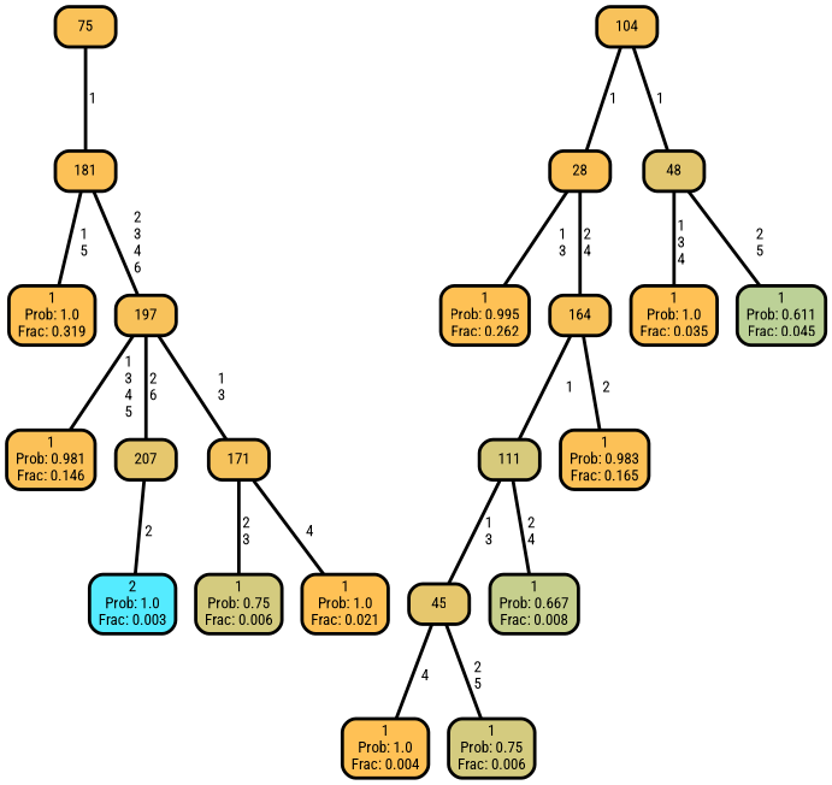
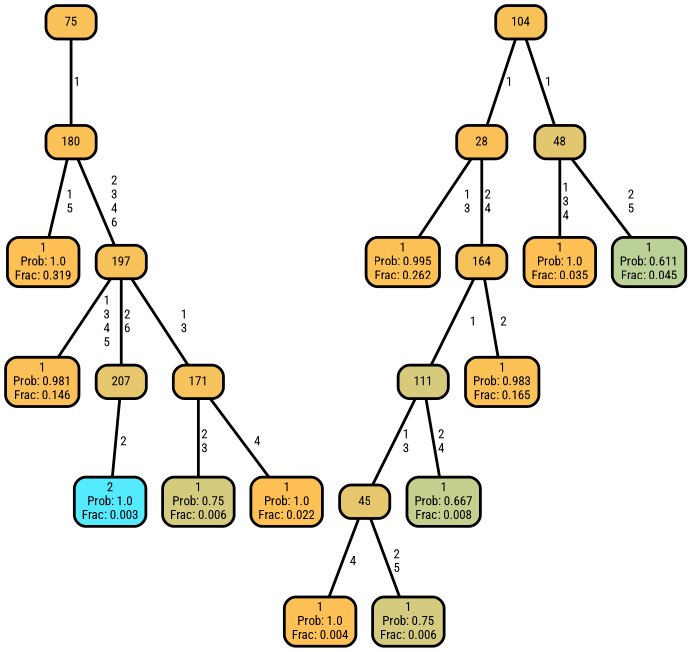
  graph {
    fontname="Roboto Condensed"
    ranksep="0 equally"
    splines=straight
    node [color=black fillcolor="#ffc155" fontcolor=black fontname="Roboto Condensed" penwidth=3 shape=box style="filled, rounded"]
    edge [color=black fontname="Roboto Condensed" penwidth=3]
    n1 [label="1\nProb: 1.0\nFrac: 0.319"]
-   n2 [fillcolor="#fcc157" label=181]
+   n2 [fillcolor="#fcc157" label=180]
    n3 [fillcolor="#f8c25b" label=197]
    n4 [fillcolor="#fbc158" label="1\nProb: 0.981\nFrac: 0.146"]
    n5 [fillcolor="#e6c76d" label=207]
    n6 [fillcolor="#f6c35d" label=171]
    n7 [fillcolor="#55ebff" label="2\nProb: 1.0\nFrac: 0.003"]
    n8 [fillcolor="#d4cb7f" label="1\nProb: 0.75\nFrac: 0.006"]
-   n9 [label="1\nProb: 1.0\nFrac: 0.021"]
+   n9 [label="1\nProb: 1.0\nFrac: 0.022"]
    n10 [fillcolor="#fac259" label=75]
    n11 [fillcolor="#f8c25b" label=104]
    n12 [fillcolor="#fbc158" label=28]
    n13 [fillcolor="#e3c770" label=48]
    n14 [fillcolor="#fec155" label="1\nProb: 0.995\nFrac: 0.262"]
    n15 [fillcolor="#f8c25b" label=164]
    n16 [fillcolor="#d7ca7c" label=111]
    n17 [fillcolor="#fcc157" label="1\nProb: 0.983\nFrac: 0.165"]
    n18 [label="1\nProb: 1.0\nFrac: 0.004"]
    n19 [fillcolor="#e6c76d" label=45]
    n20 [fillcolor="#d4cb7f" label="1\nProb: 0.75\nFrac: 0.006"]
    n21 [fillcolor="#c6cf8d" label="1\nProb: 0.667\nFrac: 0.008"]
    n22 [label="1\nProb: 1.0\nFrac: 0.035"]
    n23 [fillcolor="#bcd197" label="1\nProb: 0.611\nFrac: 0.045"]
    subgraph sub_1 {
      rank=same
    }
    n2 -- n1 [label=" 1\n 5"]
    n2 -- n3 [label=" 2\n 3\n 4\n 6"]
    n3 -- n4 [label=" 1\n 3\n 4\n 5"]
    n3 -- n5 [label=" 2\n 6"]
    n3 -- n6 [label=" 1\n 3"]
    n5 -- n7 [label=" 2"]
    n6 -- n8 [label=" 2\n 3"]
    n6 -- n9 [label=" 4"]
    n10 -- n2 [label=" 1"]
    n11 -- n12 [label=" 1"]
    n11 -- n13 [label=" 1"]
    n12 -- n14 [label=" 1\n 3"]
    n12 -- n15 [label=" 2\n 4"]
    n13 -- n22 [label=" 1\n 3\n 4"]
    n13 -- n23 [label=" 2\n 5"]
    n15 -- n16 [label=" 1"]
    n15 -- n17 [label=" 2"]
    n16 -- n19 [label=" 1\n 3"]
    n16 -- n21 [label=" 2\n 4"]
    n19 -- n18 [label=" 4"]
    n19 -- n20 [label=" 2\n 5"]
  }
